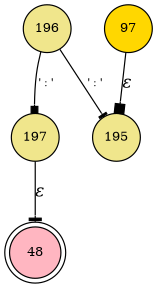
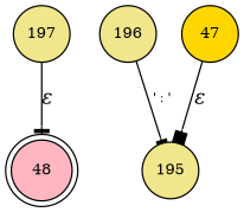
  digraph {
    rankdir=TB
    node [fillcolor=khaki fixedsize=true fontsize=11 shape=circle style=filled peripheries=1]
    edge [arrowhead=tee fontname=Courier]
    n1 [fillcolor=lightpink label=48 shape=doublecircle width=.6 peripheries=""]
    n2 [label=195 width=.55]
    n3 [label=196 width=.55]
    n4 [label=197 width=.55]
-   n5 [fillcolor=gold label=97 width=.55]
+   n5 [fillcolor=gold label=47 width=.55]
    n3 -> n2 [arrowsize=.7 fontsize=11 label="':'"]
-   n3 -> n4 [arrowhead=box arrowsize=.7 fontsize=11 label="':'"]
    n4 -> n1 [fontname="Times-Italic" label="&epsilon;"]
    n5 -> n2 [arrowhead=box fontname="Times-Italic" label="&epsilon;"]
  }
